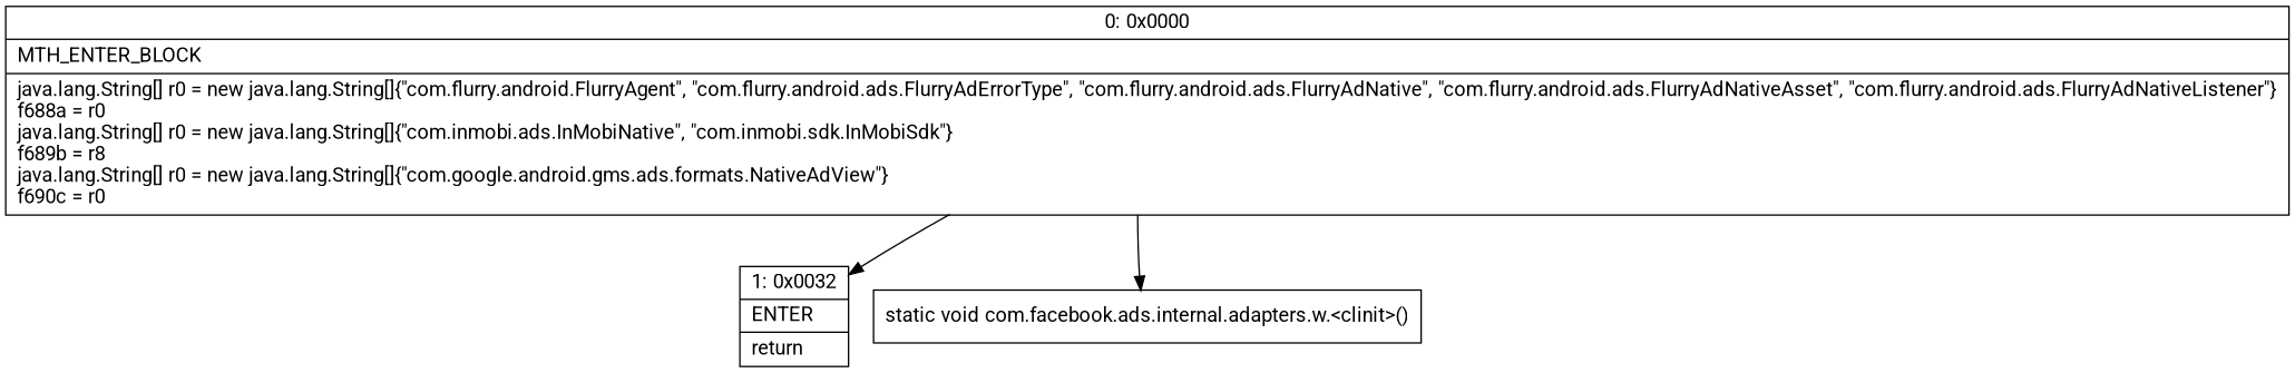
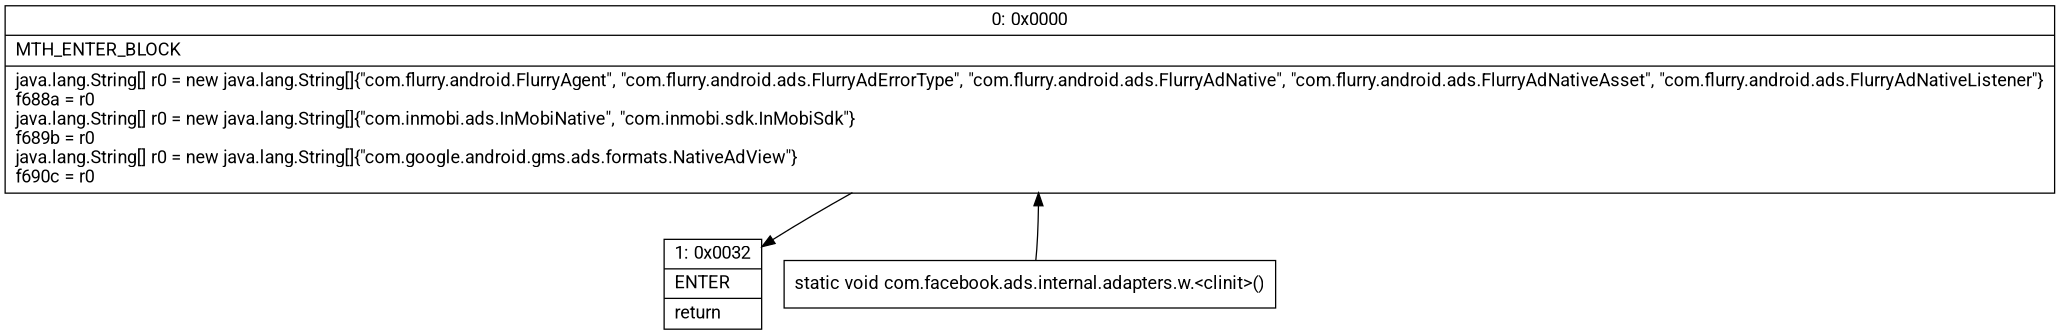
  digraph {
    fontname=Roboto
    node [fontname=Roboto shape=record]
    edge [fontname=Roboto]
-   n1 [label="{0\:\ 0x0000|MTH_ENTER_BLOCK\l|java.lang.String[] r0 = new java.lang.String[]\{\"com.flurry.android.FlurryAgent\", \"com.flurry.android.ads.FlurryAdErrorType\", \"com.flurry.android.ads.FlurryAdNative\", \"com.flurry.android.ads.FlurryAdNativeAsset\", \"com.flurry.android.ads.FlurryAdNativeListener\"\}\lf688a = r0\ljava.lang.String[] r0 = new java.lang.String[]\{\"com.inmobi.ads.InMobiNative\", \"com.inmobi.sdk.InMobiSdk\"\}\lf689b = r8\ljava.lang.String[] r0 = new java.lang.String[]\{\"com.google.android.gms.ads.formats.NativeAdView\"\}\lf690c = r0\l}"]
+   n1 [label="{0\:\ 0x0000|MTH_ENTER_BLOCK\l|java.lang.String[] r0 = new java.lang.String[]\{\"com.flurry.android.FlurryAgent\", \"com.flurry.android.ads.FlurryAdErrorType\", \"com.flurry.android.ads.FlurryAdNative\", \"com.flurry.android.ads.FlurryAdNativeAsset\", \"com.flurry.android.ads.FlurryAdNativeListener\"\}\lf688a = r0\ljava.lang.String[] r0 = new java.lang.String[]\{\"com.inmobi.ads.InMobiNative\", \"com.inmobi.sdk.InMobiSdk\"\}\lf689b = r0\ljava.lang.String[] r0 = new java.lang.String[]\{\"com.google.android.gms.ads.formats.NativeAdView\"\}\lf690c = r0\l}"]
    n2 [label="{1\:\ 0x0032|ENTER\l|return\l}"]
    n3 [label="{static void com.facebook.ads.internal.adapters.w.\<clinit\>() }"]
    n1 -> n2
-   n1 -> n3
+   n3 -> n1
  }
